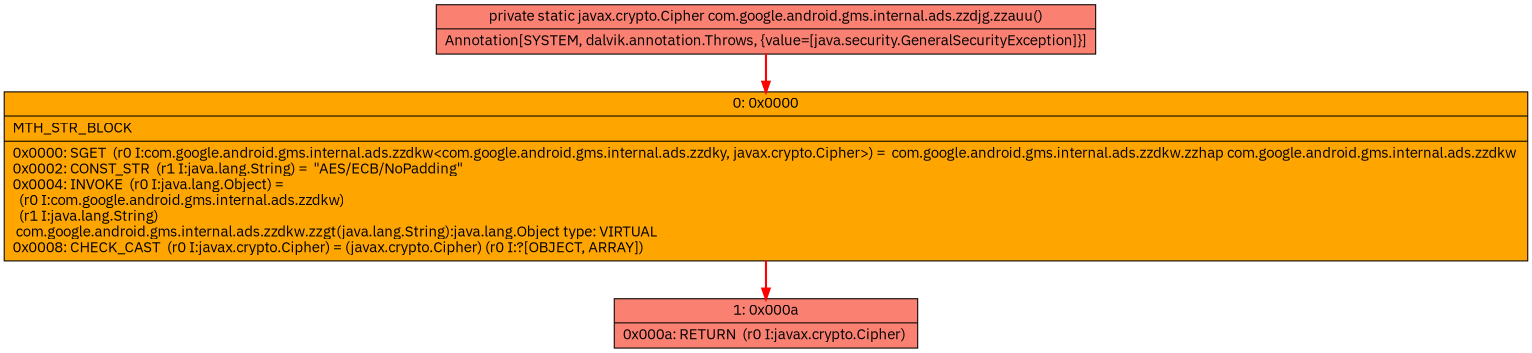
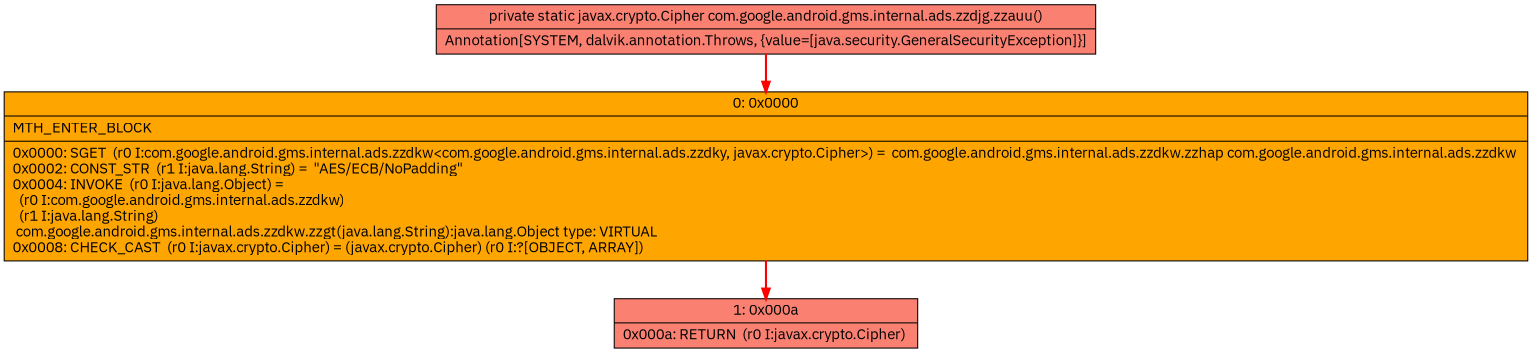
  digraph {
    fontname="IBM Plex Sans"
    node [shape=record style=filled fillcolor=salmon fontname="IBM Plex Sans"]
    edge [color=red style=bold fontname="IBM Plex Sans"]
-   n1 [label="{0\:\ 0x0000|MTH_STR_BLOCK\l|0x0000: SGET  (r0 I:com.google.android.gms.internal.ads.zzdkw\<com.google.android.gms.internal.ads.zzdky, javax.crypto.Cipher\>) =  com.google.android.gms.internal.ads.zzdkw.zzhap com.google.android.gms.internal.ads.zzdkw \l0x0002: CONST_STR  (r1 I:java.lang.String) =  \"AES\/ECB\/NoPadding\" \l0x0004: INVOKE  (r0 I:java.lang.Object) = \l  (r0 I:com.google.android.gms.internal.ads.zzdkw)\l  (r1 I:java.lang.String)\l com.google.android.gms.internal.ads.zzdkw.zzgt(java.lang.String):java.lang.Object type: VIRTUAL \l0x0008: CHECK_CAST  (r0 I:javax.crypto.Cipher) = (javax.crypto.Cipher) (r0 I:?[OBJECT, ARRAY]) \l}" fillcolor=orange]
+   n1 [label="{0\:\ 0x0000|MTH_ENTER_BLOCK\l|0x0000: SGET  (r0 I:com.google.android.gms.internal.ads.zzdkw\<com.google.android.gms.internal.ads.zzdky, javax.crypto.Cipher\>) =  com.google.android.gms.internal.ads.zzdkw.zzhap com.google.android.gms.internal.ads.zzdkw \l0x0002: CONST_STR  (r1 I:java.lang.String) =  \"AES\/ECB\/NoPadding\" \l0x0004: INVOKE  (r0 I:java.lang.Object) = \l  (r0 I:com.google.android.gms.internal.ads.zzdkw)\l  (r1 I:java.lang.String)\l com.google.android.gms.internal.ads.zzdkw.zzgt(java.lang.String):java.lang.Object type: VIRTUAL \l0x0008: CHECK_CAST  (r0 I:javax.crypto.Cipher) = (javax.crypto.Cipher) (r0 I:?[OBJECT, ARRAY]) \l}" fillcolor=orange]
    n2 [label="{1\:\ 0x000a|0x000a: RETURN  (r0 I:javax.crypto.Cipher) \l}"]
    n3 [label="{private static javax.crypto.Cipher com.google.android.gms.internal.ads.zzdjg.zzauu()  | Annotation[SYSTEM, dalvik.annotation.Throws, \{value=[java.security.GeneralSecurityException]\}]\l}"]
    n1 -> n2
    n3 -> n1
  }
